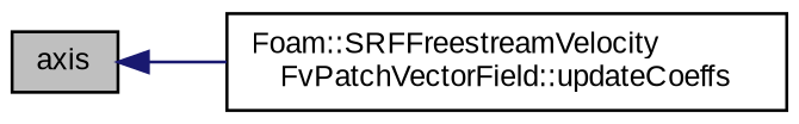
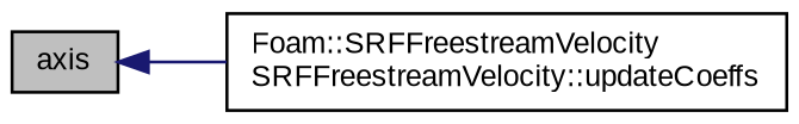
  digraph {
    rankdir=LR
    fontname="Liberation Sans"
    node [color=black fontname="Liberation Sans" fontsize=10 shape=record]
    n1 [fillcolor=grey75 fontcolor=black height=0.2 label=axis style=filled width=0.4]
-   n2 [height=0.2 label="Foam::SRFFreestreamVelocity\lFvPatchVectorField::updateCoeffs" width=0.4]
+   n2 [height=0.2 label="Foam::SRFFreestreamVelocity\lSRFFreestreamVelocity::updateCoeffs" width=0.4]
    n1 -> n2 [color=midnightblue dir=back fontname="Liberation Sans" fontsize=10 labelfontname=Helvetica labelfontsize=10 style=solid]
  }
